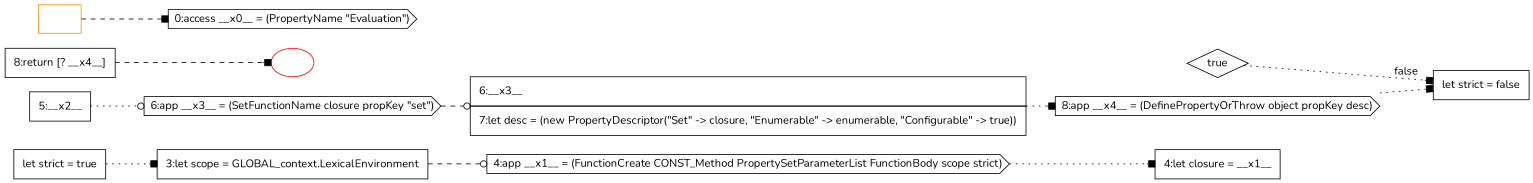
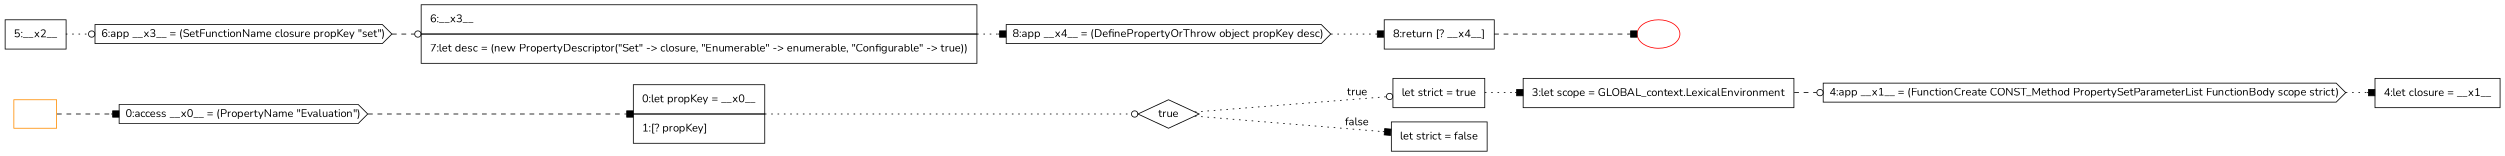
  digraph {
    fontname=Nunito
    rankdir=LR
    node [color=black fillcolor=white fontname=Nunito margin=0 shape=none style=filled]
    edge [arrowhead=box color=black fontname=Nunito style=dotted]
    n1 [label=<<font color="black">     <table border="0" cellborder="1" cellspacing="0" cellpadding="10">       <tr><td align="left">let strict = true</td></tr>     </table>   </font>>]
    n2 [label=<<font color="black">     <table border="0" cellborder="1" cellspacing="0" cellpadding="10">       <tr><td align="left">3:let scope = GLOBAL_context.LexicalEnvironment</td></tr>     </table>   </font>>]
    n3 [label=<<font color="black">4:app __x1__ = (FunctionCreate CONST_Method PropertySetParameterList FunctionBody scope strict)</font>> shape=cds margin=""]
    n4 [label=<<font color="black">     <table border="0" cellborder="1" cellspacing="0" cellpadding="10">       <tr><td align="left">4:let closure = __x1__</td></tr>     </table>   </font>>]
    n5 [label=<<font color="black">     <table border="0" cellborder="1" cellspacing="0" cellpadding="10">       <tr><td align="left">6:__x3__</td></tr>       <tr><td align="left">7:let desc = (new PropertyDescriptor(&quot;Set&quot; -&gt; closure, &quot;Enumerable&quot; -&gt; enumerable, &quot;Configurable&quot; -&gt; true))</td></tr>     </table>   </font>>]
    n6 [label=<<font color="black">8:app __x4__ = (DefinePropertyOrThrow object propKey desc)</font>> shape=cds margin=""]
    n7 [label=<<font color="black">     <table border="0" cellborder="1" cellspacing="0" cellpadding="10">       <tr><td align="left">8:return [? __x4__]</td></tr>     </table>   </font>>]
    n8 [label=<<font color="black">     <table border="0" cellborder="1" cellspacing="0" cellpadding="10">       <tr><td align="left">let strict = false</td></tr>     </table>   </font>>]
    n9 [color=red label=" " shape=ellipse margin=""]
    n10 [label=<<font color="black">     <table border="0" cellborder="1" cellspacing="0" cellpadding="10">       <tr><td align="left">5:__x2__</td></tr>     </table>   </font>>]
    n11 [label=<<font color="black">6:app __x3__ = (SetFunctionName closure propKey &quot;set&quot;)</font>> shape=cds margin=""]
    n12 [color=darkorange label=" " shape=box margin=""]
    n13 [label=<<font color="black">0:access __x0__ = (PropertyName &quot;Evaluation&quot;)</font>> shape=cds margin=""]
+   n14 [label=<<font color="black">     <table border="0" cellborder="1" cellspacing="0" cellpadding="10">       <tr><td align="left">0:let propKey = __x0__</td></tr>       <tr><td align="left">1:[? propKey]</td></tr>     </table>   </font>>]
    n15 [label=<<font color="black">true</font>> shape=diamond margin=""]
    n1 -> n2
    n2 -> n3 [arrowhead=odot style=dashed]
    n3 -> n4
    n5 -> n6
-   n6 -> n8
+   n6 -> n7
    n7 -> n9 [style=dashed]
    n10 -> n11 [arrowhead=odot]
    n11 -> n5 [arrowhead=odot style=dashed]
    n12 -> n13 [style=dashed]
+   n13 -> n14 [style=dashed]
+   n14 -> n15 [arrowhead=odot]
+   n15 -> n1 [arrowhead=odot label=<<font color="black">true</font>>]
    n15 -> n8 [label=<<font color="black">false</font>>]
  }
